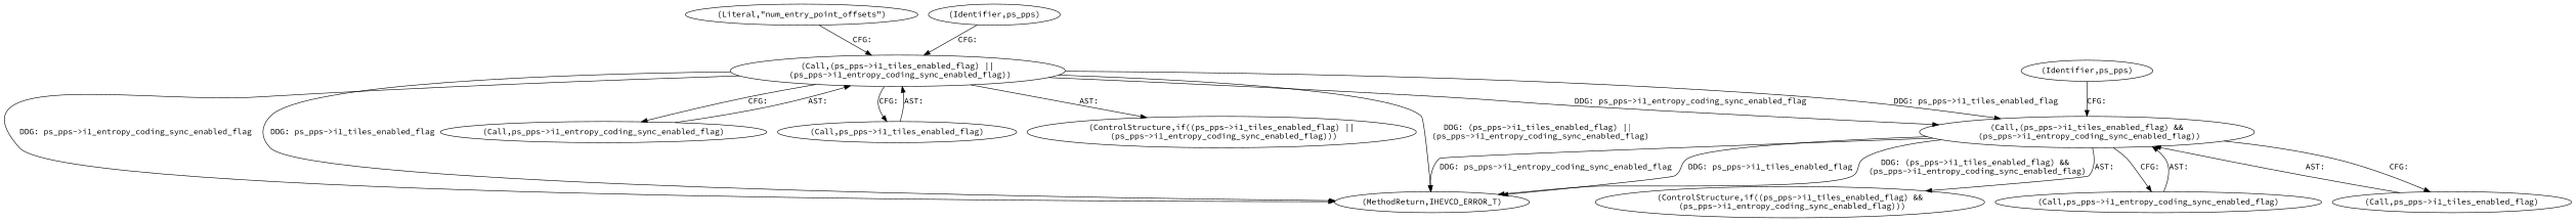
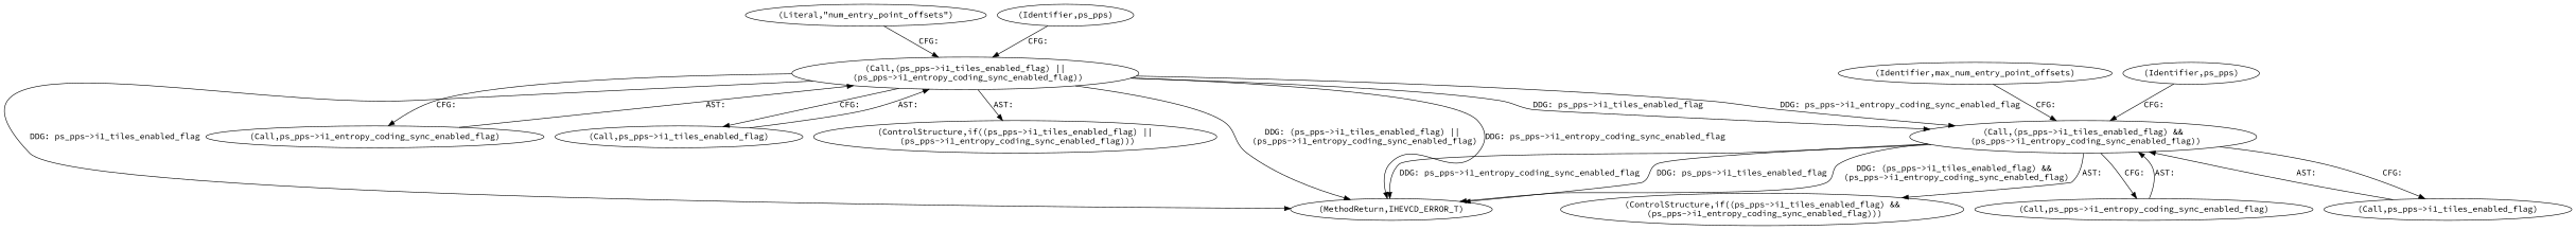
  digraph {
    fontname="Source Code Pro"
    node [fontname="Source Code Pro"]
    edge [fontname="Source Code Pro"]
    n1 [label="(Call,(ps_pps->i1_tiles_enabled_flag) &&\n (ps_pps->i1_entropy_coding_sync_enabled_flag))"]
    n2 [label="(MethodReturn,IHEVCD_ERROR_T)"]
    n3 [label="(Call,ps_pps->i1_tiles_enabled_flag)"]
    n4 [label="(ControlStructure,if((ps_pps->i1_tiles_enabled_flag) &&\n (ps_pps->i1_entropy_coding_sync_enabled_flag)))"]
    n5 [label="(Call,ps_pps->i1_entropy_coding_sync_enabled_flag)"]
    n6 [label="(Call,(ps_pps->i1_tiles_enabled_flag) ||\n (ps_pps->i1_entropy_coding_sync_enabled_flag))"]
    n7 [label="(Call,ps_pps->i1_entropy_coding_sync_enabled_flag)"]
    n8 [label="(Call,ps_pps->i1_tiles_enabled_flag)"]
    n9 [label="(ControlStructure,if((ps_pps->i1_tiles_enabled_flag) ||\n (ps_pps->i1_entropy_coding_sync_enabled_flag)))"]
+   n10 [label="(Identifier,max_num_entry_point_offsets)"]
    n11 [label="(Literal,\"num_entry_point_offsets\")"]
    n12 [label="(Identifier,ps_pps)"]
    n13 [label="(Identifier,ps_pps)"]
    n1 -> n2 [label="DDG: ps_pps->i1_tiles_enabled_flag"]
    n1 -> n2 [label="DDG: (ps_pps->i1_tiles_enabled_flag) &&\n (ps_pps->i1_entropy_coding_sync_enabled_flag)"]
    n1 -> n2 [label="DDG: ps_pps->i1_entropy_coding_sync_enabled_flag"]
    n1 -> n3 [label="CFG: "]
    n1 -> n4 [label="AST: "]
    n1 -> n5 [label="CFG: "]
    n3 -> n1 [label="AST: "]
    n5 -> n1 [label="AST: "]
    n6 -> n1 [label="DDG: ps_pps->i1_tiles_enabled_flag"]
    n6 -> n1 [label="DDG: ps_pps->i1_entropy_coding_sync_enabled_flag"]
    n6 -> n2 [label="DDG: (ps_pps->i1_tiles_enabled_flag) ||\n (ps_pps->i1_entropy_coding_sync_enabled_flag)"]
    n6 -> n2 [label="DDG: ps_pps->i1_entropy_coding_sync_enabled_flag"]
    n6 -> n2 [label="DDG: ps_pps->i1_tiles_enabled_flag"]
    n6 -> n7 [label="CFG: "]
    n6 -> n8 [label="CFG: "]
    n6 -> n9 [label="AST: "]
    n7 -> n6 [label="AST: "]
    n8 -> n6 [label="AST: "]
+   n10 -> n1 [label="CFG: "]
    n11 -> n6 [label="CFG: "]
    n12 -> n1 [label="CFG: "]
    n13 -> n6 [label="CFG: "]
  }
